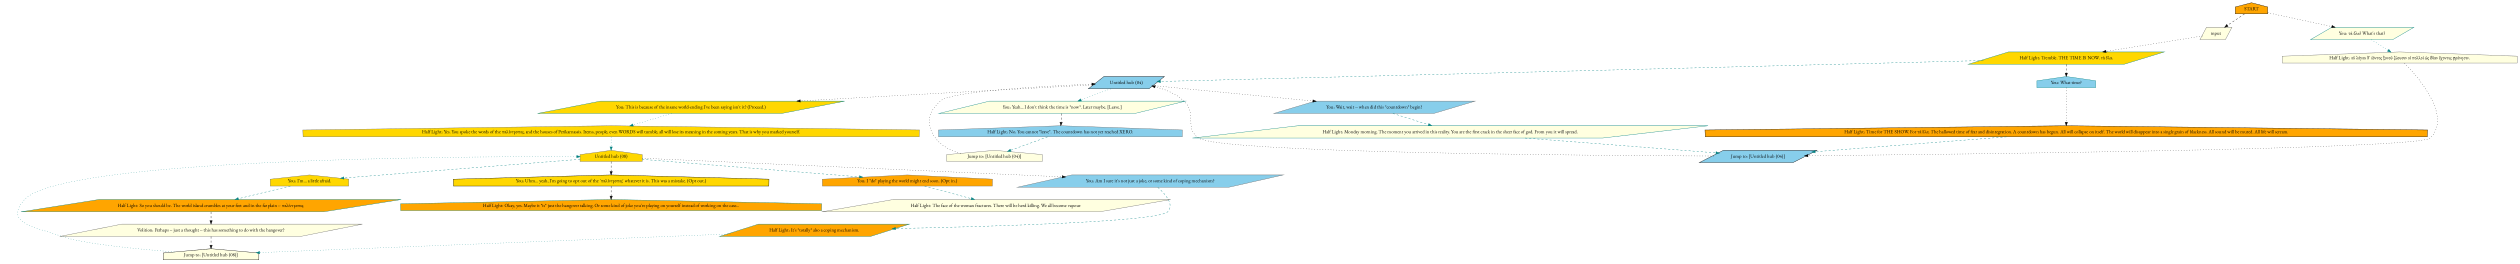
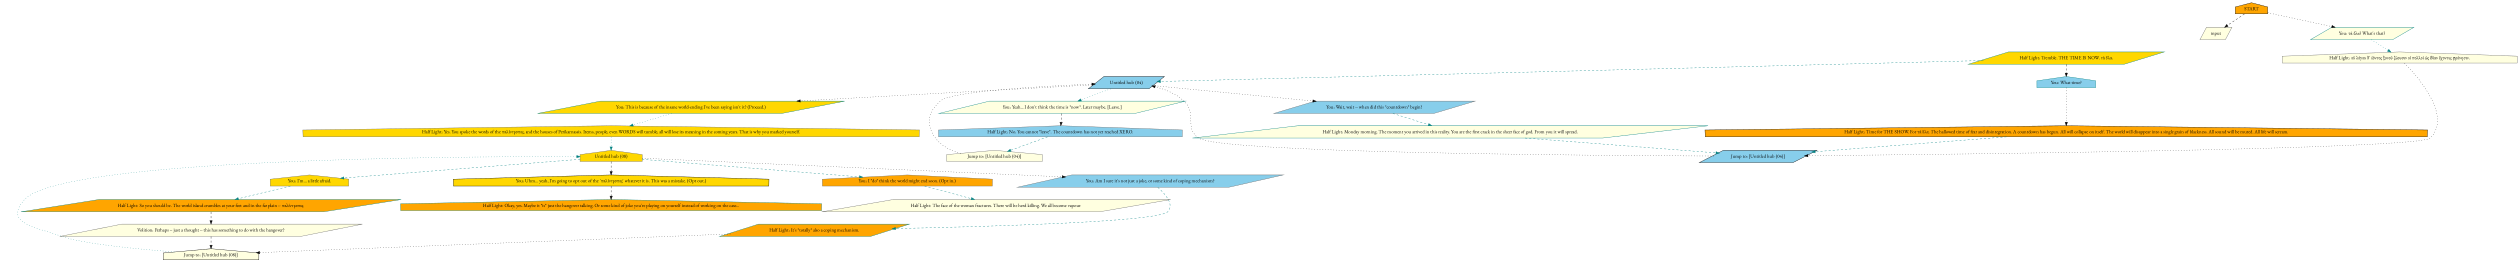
  digraph {
    fontname="EB Garamond"
    node [color=gray40 fillcolor=lightyellow fontname="EB Garamond" shape=parallelogram style=filled]
    edge [color=black fontname="EB Garamond" style=dashed]
    n1 [color=black fillcolor=orange label=START shape=house]
    n2 [label=input]
    n3 [color=teal label="You: τὰ ὅλα? What's that?"]
    n4 [color=teal fillcolor=gold label="Half Light: Tremble. THE TIME IS NOW. τὰ ὅλα."]
    n5 [color=black fillcolor=skyblue label="Untitled hub (04)"]
    n6 [color=teal fillcolor=skyblue label="You: What time?" shape=house]
    n7 [fillcolor=gold label="You: I'm... a little afraid." shape=house]
    n8 [color=teal fillcolor=orange label="Half Light: So you should be. The world island crumbles at your feet and in the far plain -- παλίντροπος."]
    n9 [label="Volition: Perhaps -- just a thought -- this has something to do with the hangover?"]
    n10 [color=black label="Jump to: [Untitled hub (08)]" shape=house]
    n11 [fillcolor=gold label="Untitled hub (08)" shape=house]
    n12 [fillcolor=skyblue label="Half Light: No. You cannot *leave*. The countdown has not yet reached XERO." shape=house]
    n13 [label="Jump to: [Untitled hub (04)]" shape=house]
    n14 [fillcolor=skyblue label="You: Wait, wait -- when did this *countdown* begin?"]
    n15 [color=teal label="Half Light: Monday morning. The moment you arrived in this reality. You are the first crack in the sheer face of god. From you it will spread."]
    n16 [color=black fillcolor=skyblue label="Jump to: [Untitled hub (04)]"]
    n17 [label="Half Light: The face of the woman fractures. There will be herd killing. We all become vapour."]
    n18 [color=teal fillcolor=orange label="Half Light: Okay, yes. Maybe it *is* just the hangover talking. Or some kind of joke you're playing on yourself instead of working on the case..." shape=house]
    n19 [color=teal label="You: Yeah... I don't think the time is *now*. Later maybe. [Leave.]"]
    n20 [label="Half Light: οῦ λόγου δ' ἐόντος ξυνοῦ ζώουσιν οἱ πολλοὶ ὡς ἰδίαν ἔχοντες φρόνησιν." shape=house]
    n21 [color=teal fillcolor=gold label="You: This is because of the insane world-ending I've been saying isn't it? (Proceed.)"]
    n22 [color=teal fillcolor=orange label="Half Light: It's *totally* also a coping mechanism."]
    n23 [color=black fillcolor=orange label="Half Light: Time for THE SHOW. For τὰ ὅλα. The hallowed time of fear and disintegration. A countdown has begun. All will collapse on itself. The world will disappear into a single grain of blackness. All sound will be muted. All life will scream." shape=house]
    n24 [fillcolor=gold label="Half Light: Yes. You spoke the words of the παλίντροπος, and the houses of Perikarnassis. Items, people, even WORDS will tumble, all will lose its meaning in the coming years. That is why you marked yourself." shape=house]
    n25 [color=black fillcolor=gold label="You: Uhm... yeah, I'm going to opt out of the 'παλίντροπος' whatever it is. This was a mistake. (Opt out.)" shape=house]
-   n26 [fillcolor=orange label="You: I *do* playing the world might end soon. (Opt in.)" shape=house]
+   n26 [fillcolor=orange label="You: I *do* think the world might end soon. (Opt in.)" shape=house]
    n27 [fillcolor=skyblue label="You: Am I sure it's not just a joke, or some kind of coping mechanism?"]
    n1 -> n2
    n1 -> n3 [style=dotted]
-   n2 -> n4 [style=dotted]
    n3 -> n20 [color=teal style=dotted]
    n4 -> n5 [color=teal]
    n4 -> n6
    n5 -> n14 [style=dotted]
    n5 -> n19 [color=teal style=dotted]
    n5 -> n21 [style=dotted]
    n6 -> n23 [style=dotted]
    n7 -> n8 [color=teal]
    n8 -> n9
    n9 -> n10
    n10 -> n11 [color=teal style=dotted]
    n11 -> n7 [color=teal]
    n11 -> n25
    n11 -> n26 [color=teal]
    n11 -> n27 [style=dotted]
    n12 -> n13 [color=teal]
    n13 -> n5 [style=dotted]
    n14 -> n15 [color=teal]
    n15 -> n16 [color=teal]
    n16 -> n5 [style=dotted]
    n19 -> n12
    n20 -> n16 [style=dotted]
    n21 -> n24 [color=teal style=dotted]
-   n22 -> n10 [color=teal style=dotted]
+   n22 -> n10 [style=dotted]
    n23 -> n16 [color=teal]
    n24 -> n11 [color=teal style=dotted]
    n25 -> n18
    n26 -> n17 [color=teal]
    n27 -> n22 [color=teal]
  }
